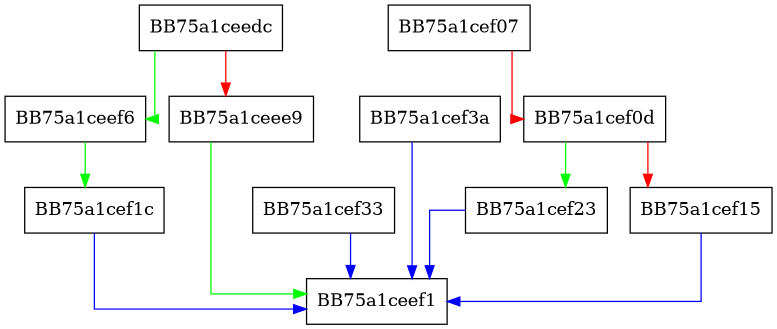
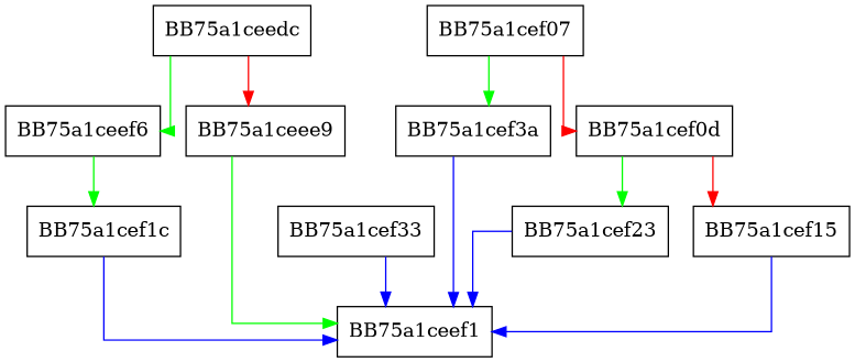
  digraph {
    splines=ortho
    node [shape=box]
    edge [color=green]
    BB75a1ceedc
    BB75a1ceef6
    BB75a1ceee9
    BB75a1cef1c
    BB75a1ceef1
    BB75a1cef33
    BB75a1cef07
    BB75a1cef3a
    BB75a1cef0d
    BB75a1cef23
    BB75a1cef15
    BB75a1ceedc -> BB75a1ceef6
    BB75a1ceedc -> BB75a1ceee9 [color=red]
    BB75a1ceef6 -> BB75a1cef1c
    BB75a1ceee9 -> BB75a1ceef1
    BB75a1cef1c -> BB75a1ceef1 [color=blue]
    BB75a1cef33 -> BB75a1ceef1 [color=blue]
+   BB75a1cef07 -> BB75a1cef3a
    BB75a1cef07 -> BB75a1cef0d [color=red]
    BB75a1cef3a -> BB75a1ceef1 [color=blue]
    BB75a1cef0d -> BB75a1cef23
    BB75a1cef0d -> BB75a1cef15 [color=red]
    BB75a1cef23 -> BB75a1ceef1 [color=blue]
    BB75a1cef15 -> BB75a1ceef1 [color=blue]
  }
